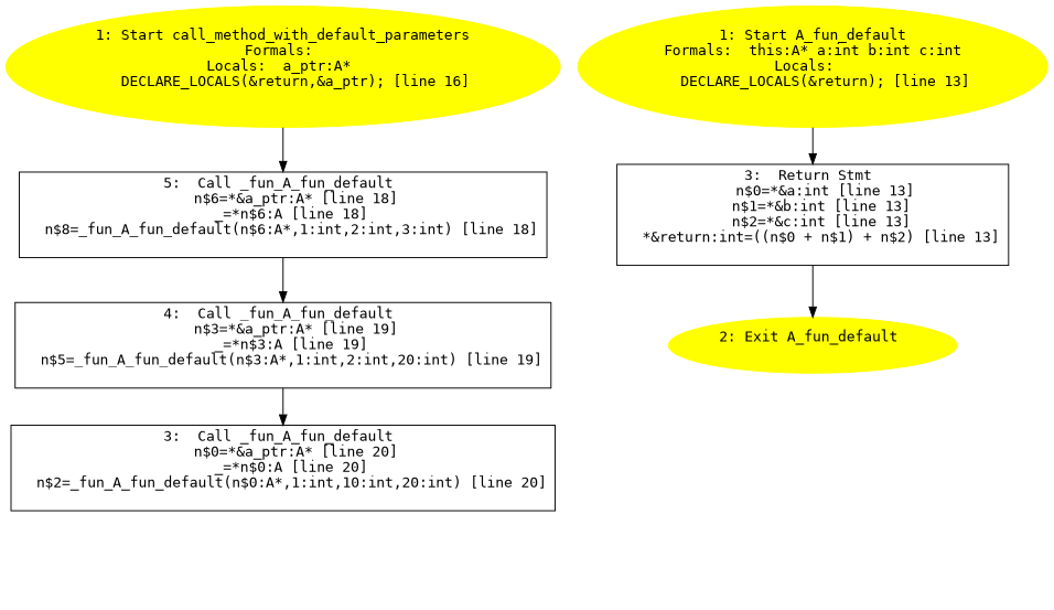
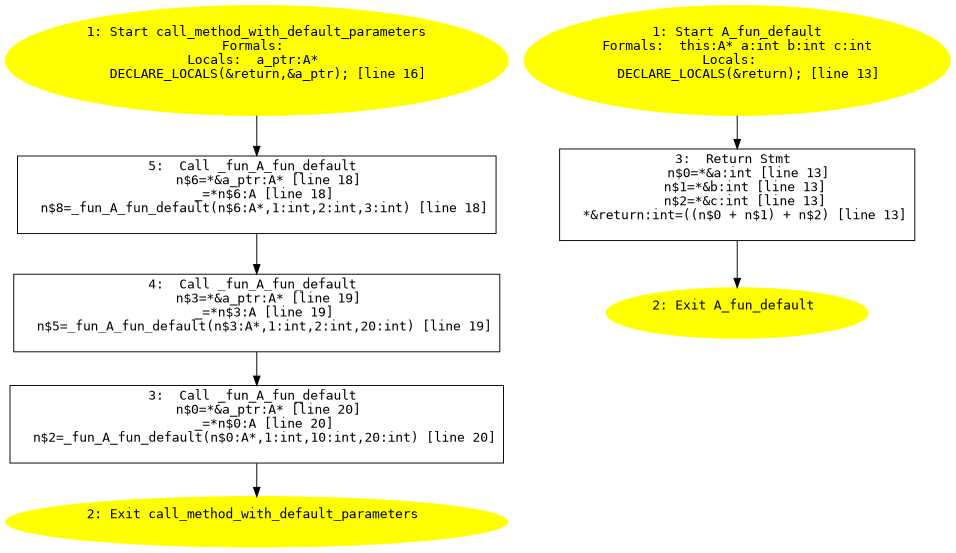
  digraph {
    fontname="DejaVu Sans Mono"
    node [fontname="DejaVu Sans Mono"]
    edge [fontname="DejaVu Sans Mono"]
    n1 [color=yellow label="1: Start call_method_with_default_parameters\nFormals: \nLocals:  a_ptr:A* \n   DECLARE_LOCALS(&return,&a_ptr); [line 16]\n " style=filled]
    n2 [label="5:  Call _fun_A_fun_default \n   n$6=*&a_ptr:A* [line 18]\n  _=*n$6:A [line 18]\n  n$8=_fun_A_fun_default(n$6:A*,1:int,2:int,3:int) [line 18]\n " shape=box]
    n3 [label="4:  Call _fun_A_fun_default \n   n$3=*&a_ptr:A* [line 19]\n  _=*n$3:A [line 19]\n  n$5=_fun_A_fun_default(n$3:A*,1:int,2:int,20:int) [line 19]\n " shape=box]
+   n4 [color=yellow label="2: Exit call_method_with_default_parameters \n  " style=filled]
    n5 [label="3:  Call _fun_A_fun_default \n   n$0=*&a_ptr:A* [line 20]\n  _=*n$0:A [line 20]\n  n$2=_fun_A_fun_default(n$0:A*,1:int,10:int,20:int) [line 20]\n " shape=box]
    n6 [color=yellow label="1: Start A_fun_default\nFormals:  this:A* a:int b:int c:int\nLocals:  \n   DECLARE_LOCALS(&return); [line 13]\n " style=filled]
    n7 [label="3:  Return Stmt \n   n$0=*&a:int [line 13]\n  n$1=*&b:int [line 13]\n  n$2=*&c:int [line 13]\n  *&return:int=((n$0 + n$1) + n$2) [line 13]\n " shape=box]
    n8 [color=yellow label="2: Exit A_fun_default \n  " style=filled]
    n1 -> n2
    n2 -> n3
    n3 -> n5
+   n5 -> n4
    n6 -> n7
    n7 -> n8
  }
